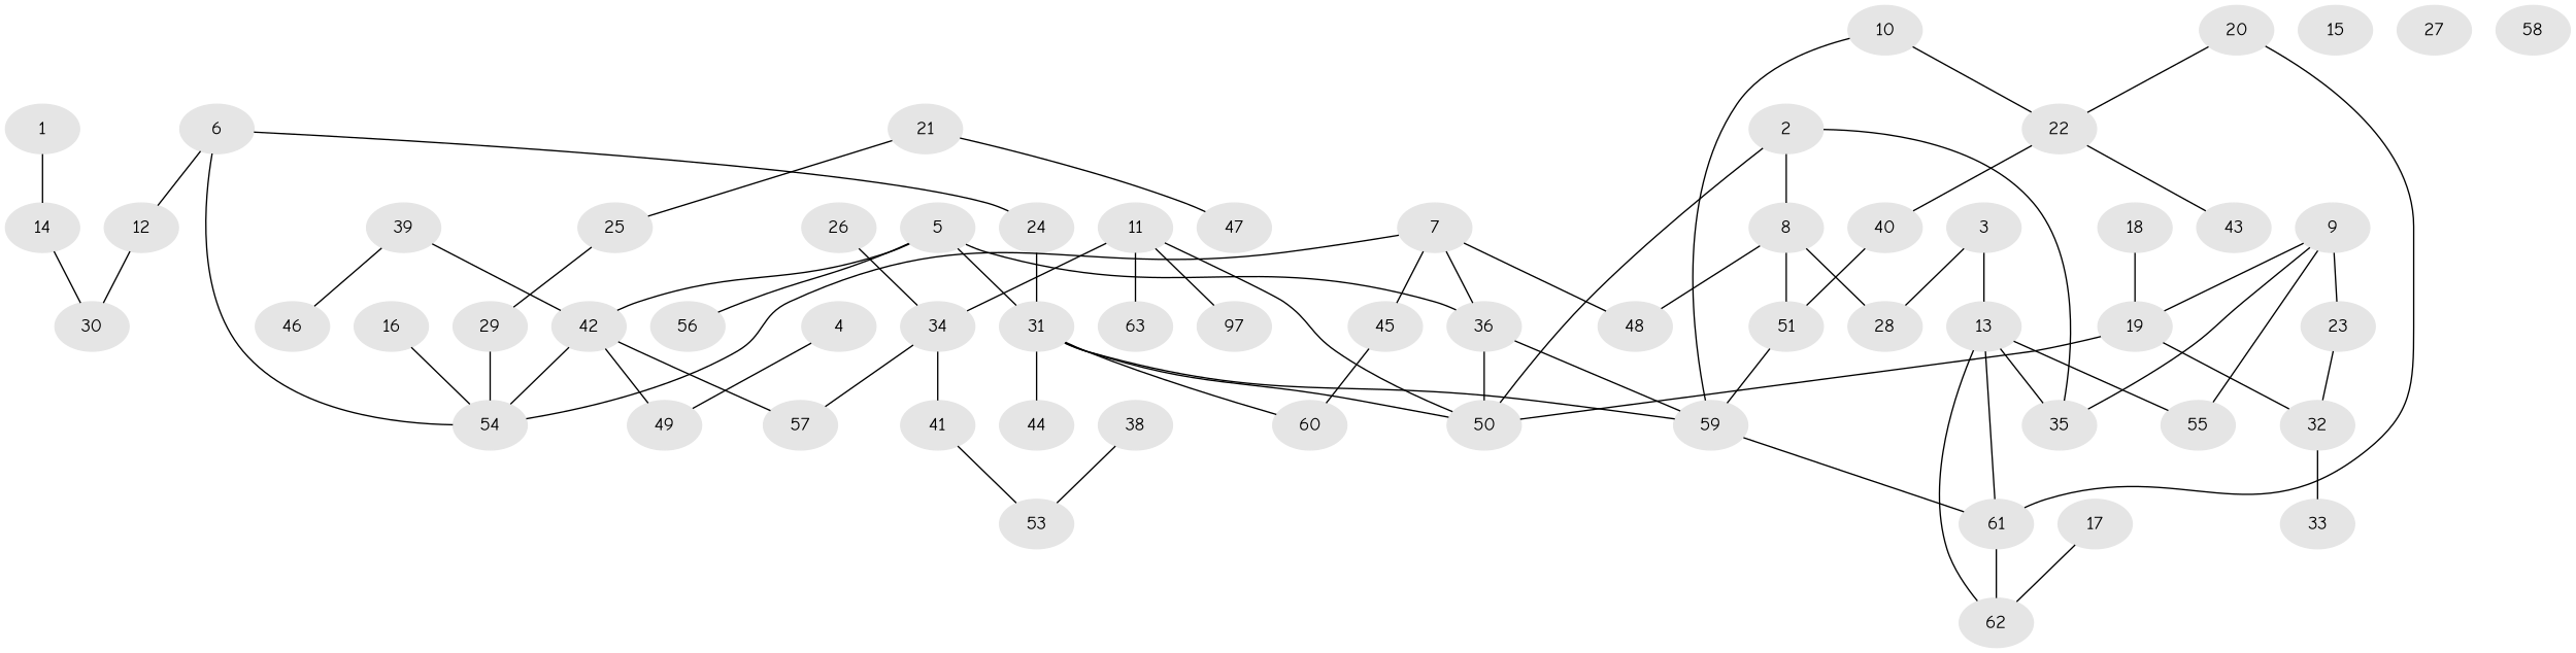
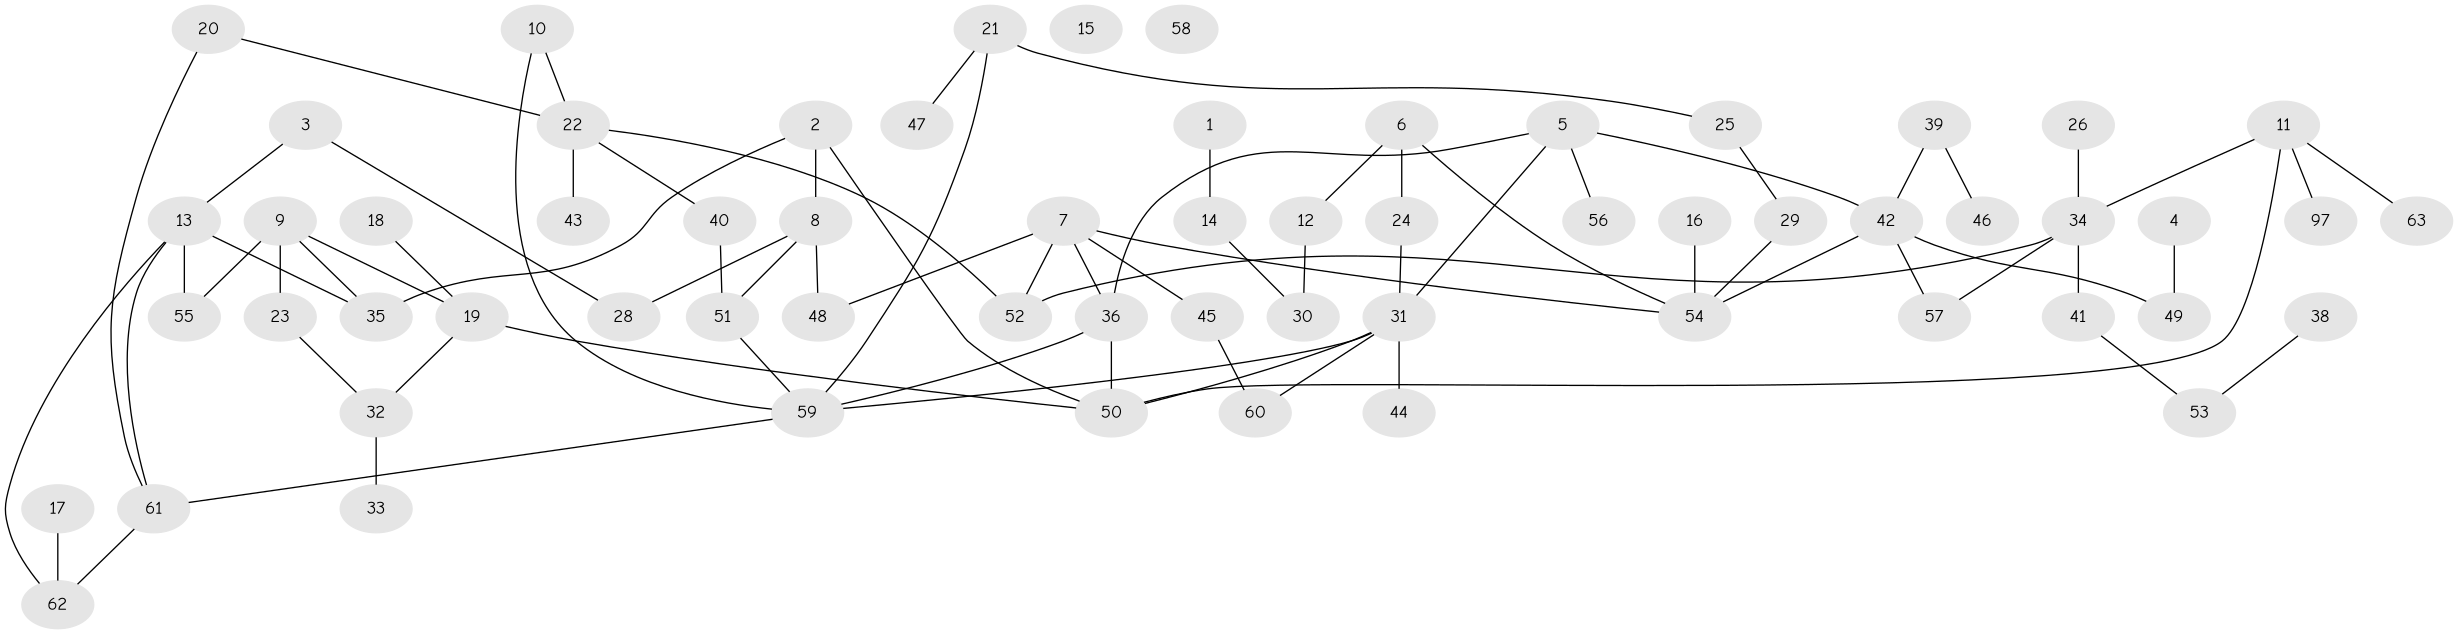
  graph {
    fontname="Comic Neue"
    node [color=gray90 fontname="Comic Neue" style=filled]
    edge [fontname="Comic Neue"]
    1
    14
    30
    2
    8
    35
    50
    28
    48
    51
    3
    13
    55
    61
    62
    4
    49
    5
    31
    36
    42
    56
    59
    44
    60
    54
    57
    6
    12
    24
    7
    45
+   52
    9
    19
    23
    32
    10
    22
    40
    43
    11
    34
    n44 [label=97]
    63
    41
    15
    16
    17
    18
    33
    20
    21
    25
    47
    29
    26
-   27
    53
    38
    39
    46
    58
    1 -- 14
    14 -- 30
    2 -- 8
    2 -- 35
    2 -- 50
    8 -- 28
    8 -- 48
    8 -- 51
    51 -- 59
    3 -- 28
    3 -- 13
    13 -- 35
    13 -- 55
    13 -- 61
    13 -- 62
    61 -- 62
    4 -- 49
    5 -- 31
    5 -- 36
    5 -- 42
    5 -- 56
    31 -- 50
    31 -- 59
    31 -- 44
    31 -- 60
    36 -- 50
    36 -- 59
    42 -- 49
    42 -- 54
    42 -- 57
    59 -- 61
    6 -- 54
    6 -- 12
    6 -- 24
    12 -- 30
    24 -- 31
    7 -- 48
    7 -- 36
    7 -- 54
    7 -- 45
+   7 -- 52
    45 -- 60
    9 -- 35
    9 -- 55
    9 -- 19
    9 -- 23
    19 -- 50
    19 -- 32
    23 -- 32
    32 -- 33
    10 -- 59
    10 -- 22
+   22 -- 52
    22 -- 40
    22 -- 43
    40 -- 51
    11 -- 50
    11 -- 34
    11 -- n44
    11 -- 63
    34 -- 57
+   34 -- 52
    34 -- 41
    41 -- 53
    16 -- 54
    17 -- 62
    18 -- 19
    20 -- 61
    20 -- 22
+   21 -- 59
    21 -- 25
    21 -- 47
    25 -- 29
    29 -- 54
    26 -- 34
    38 -- 53
    39 -- 42
    39 -- 46
  }
